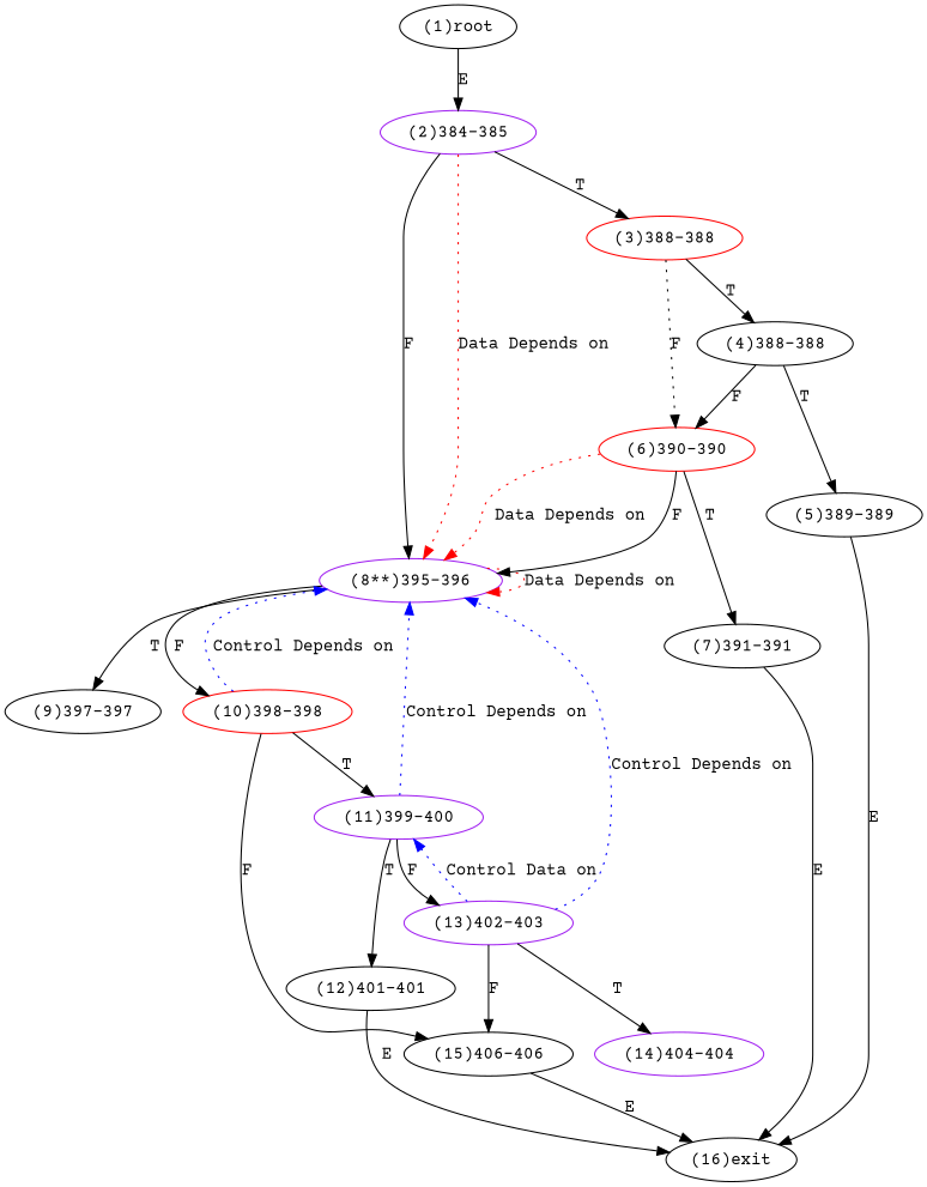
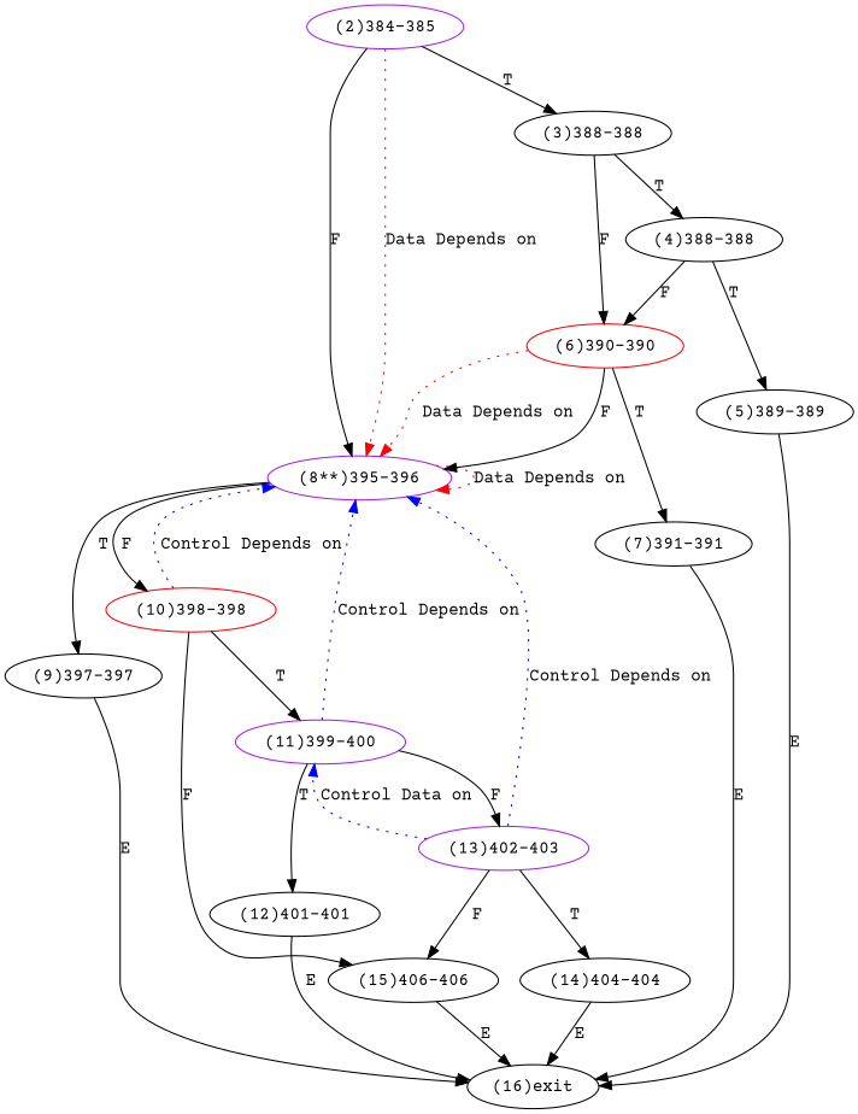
  digraph {
    fontname="Courier Prime"
    node [fontname="Courier Prime"]
    edge [fontname="Courier Prime"]
-   n1 [label="(1)root"]
    n2 [color=purple label="(2)384-385"]
-   n3 [label="(3)388-388" color=red]
+   n3 [label="(3)388-388"]
    n4 [color=purple label="(8**)395-396"]
    n5 [label="(4)388-388"]
    n6 [color=red label="(6)390-390"]
    n7 [label="(9)397-397"]
    n8 [color=red label="(10)398-398"]
    n9 [label="(5)389-389"]
    n10 [label="(7)391-391"]
    n11 [label="(16)exit"]
    n12 [color=purple label="(11)399-400"]
    n13 [label="(15)406-406"]
    n14 [label="(12)401-401"]
    n15 [color=purple label="(13)402-403"]
-   n16 [label="(14)404-404" color=purple]
-   n1 -> n2 [label=E]
+   n16 [label="(14)404-404"]
    n2 -> n3 [label=T]
    n2 -> n4 [label=F]
    n2 -> n4 [color=red label="Data Depends on" style=dotted]
    n3 -> n5 [label=T]
-   n3 -> n6 [label=F style=dotted]
+   n3 -> n6 [label=F]
    n4 -> n4 [color=red label="Data Depends on" style=dotted]
    n4 -> n7 [label=T]
    n4 -> n8 [label=F]
    n5 -> n6 [label=F]
    n5 -> n9 [label=T]
    n6 -> n4 [label=F]
    n6 -> n4 [color=red label="Data Depends on" style=dotted]
    n6 -> n10 [label=T]
+   n7 -> n11 [label=E]
    n8 -> n4 [color=blue label="Control Depends on" style=dotted]
    n8 -> n12 [label=T]
    n8 -> n13 [label=F]
    n9 -> n11 [label=E]
    n10 -> n11 [label=E]
    n12 -> n4 [color=blue label="Control Depends on" style=dotted]
    n12 -> n14 [label=T]
    n12 -> n15 [label=F]
    n13 -> n11 [label=E]
    n14 -> n11 [label=E]
    n15 -> n4 [color=blue label="Control Depends on" style=dotted]
    n15 -> n12 [color=blue label="Control Data on" style=dotted]
    n15 -> n13 [label=F]
    n15 -> n16 [label=T]
+   n16 -> n11 [label=E]
  }
